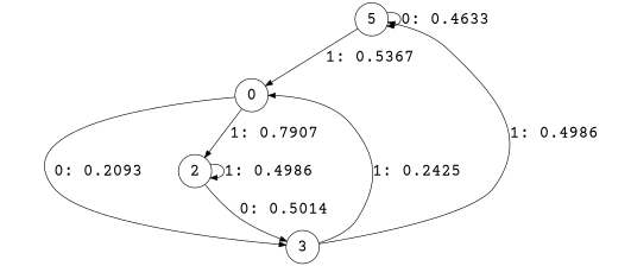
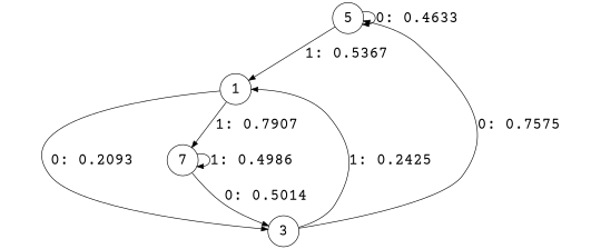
  digraph {
    fontname="Courier Prime"
    node [fontname="Courier Prime" fontsize=24 shape=circle]
    edge [fontname="Courier Prime" fontsize=24]
    n1 [label=5]
-   1 [label=0]
+   1
    3
-   2
+   2 [label=7]
    n1 -> n1 [label="0: 0.4633   "]
    n1 -> 1 [label="1: 0.5367   "]
    1 -> 3 [label="0: 0.2093   "]
    1 -> 2 [label="1: 0.7907   "]
-   3 -> n1 [label="1: 0.4986   "]
+   3 -> n1 [label="0: 0.7575   "]
    3 -> 1 [label="1: 0.2425   "]
    2 -> 3 [label="0: 0.5014   "]
    2 -> 2 [label="1: 0.4986   "]
  }
